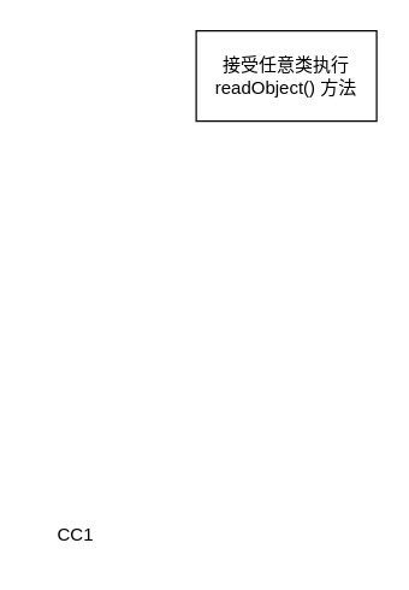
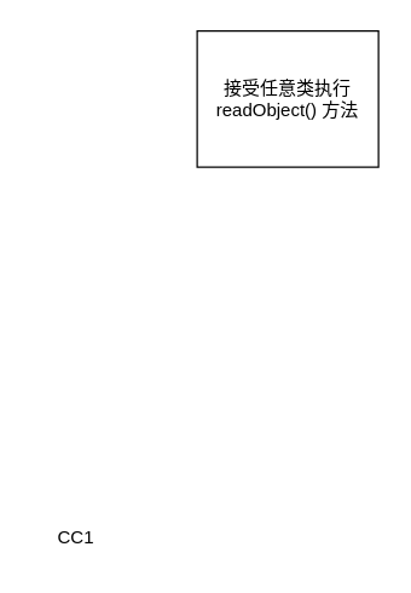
  <mxCell id="0" />
  <mxCell id="1" parent="0" />
  <mxCell id="2" value="CC1" style="text;html=1;align=center;verticalAlign=middle;whiteSpace=wrap;rounded=0;" vertex="1" parent="1"><mxGeometry x="20" y="340" width="60" height="30" as="geometry" /></mxCell>
- <mxCell id="3" value="接受任意类执行&lt;br&gt;readObject() 方法" style="rounded=0;whiteSpace=wrap;html=1;" vertex="1" parent="1"><mxGeometry x="130" y="20" width="120" height="60" as="geometry" /></mxCell>
+ <mxCell id="3" value="接受任意类执行&lt;br&gt;readObject() 方法" style="rounded=0;whiteSpace=wrap;html=1;" vertex="1" parent="1"><mxGeometry x="130" y="20" width="120" height="90" as="geometry" /></mxCell>
